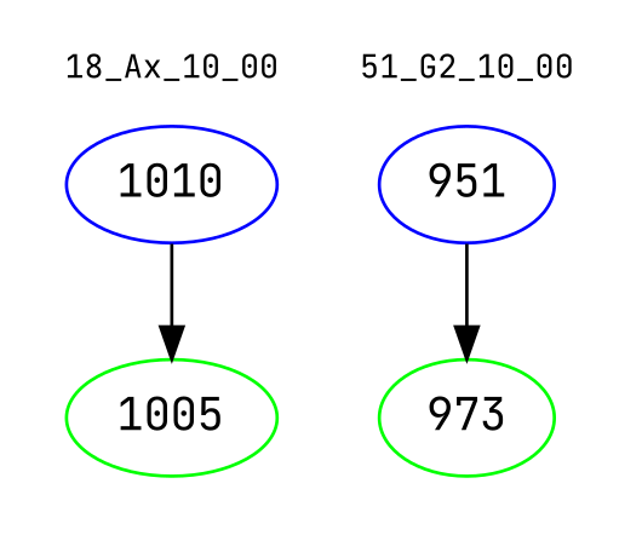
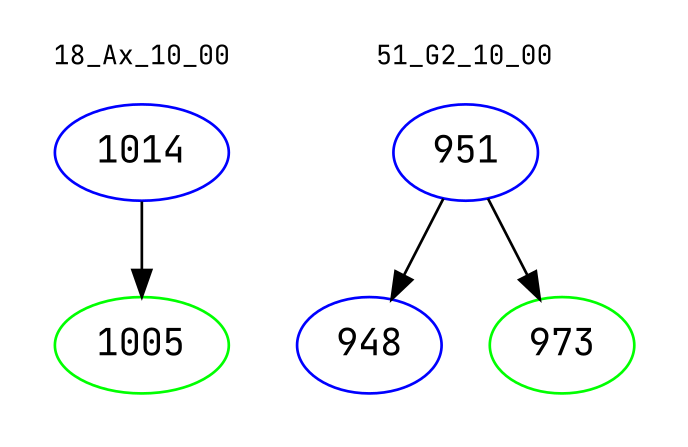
  digraph {
    fontname="JetBrains Mono"
    node [color=blue fontname="JetBrains Mono"]
    edge [color=black fontname="JetBrains Mono"]
-   n1 [label=1010]
+   n1 [label=1014]
    n2 [color=green label=1005]
    n3 [label=951]
+   n4 [label=948]
    n5 [color=green label=973]
    subgraph cluster_1 {
      color=white
      fontsize=10
      label="18_Ax_10_00"
      n1
      n2
    }
    subgraph cluster_2 {
      color=white
      fontsize=10
      label="51_G2_10_00"
      n3
+     n4
      n5
    }
    n1 -> n2
+   n3 -> n4
    n3 -> n5
  }
